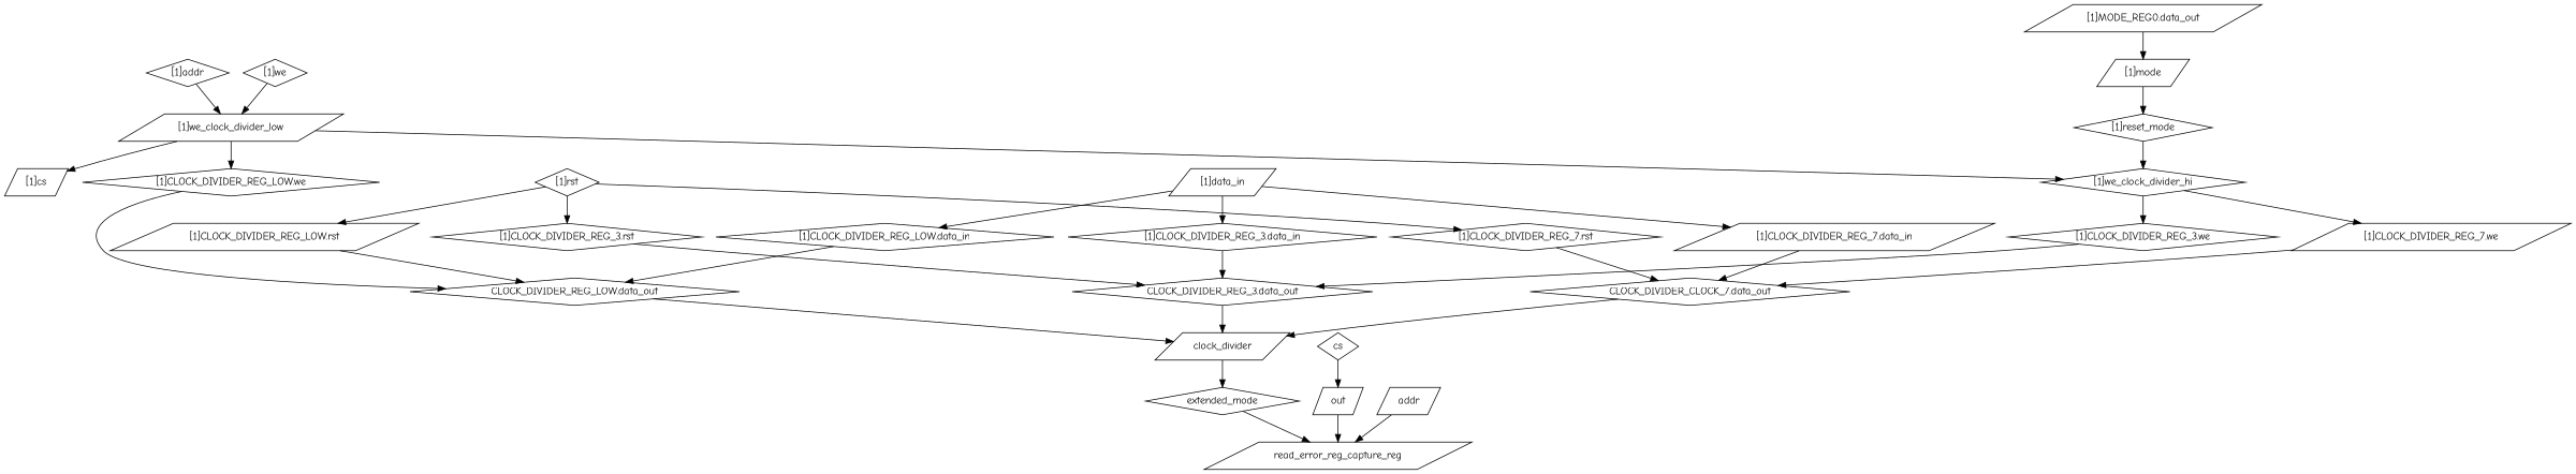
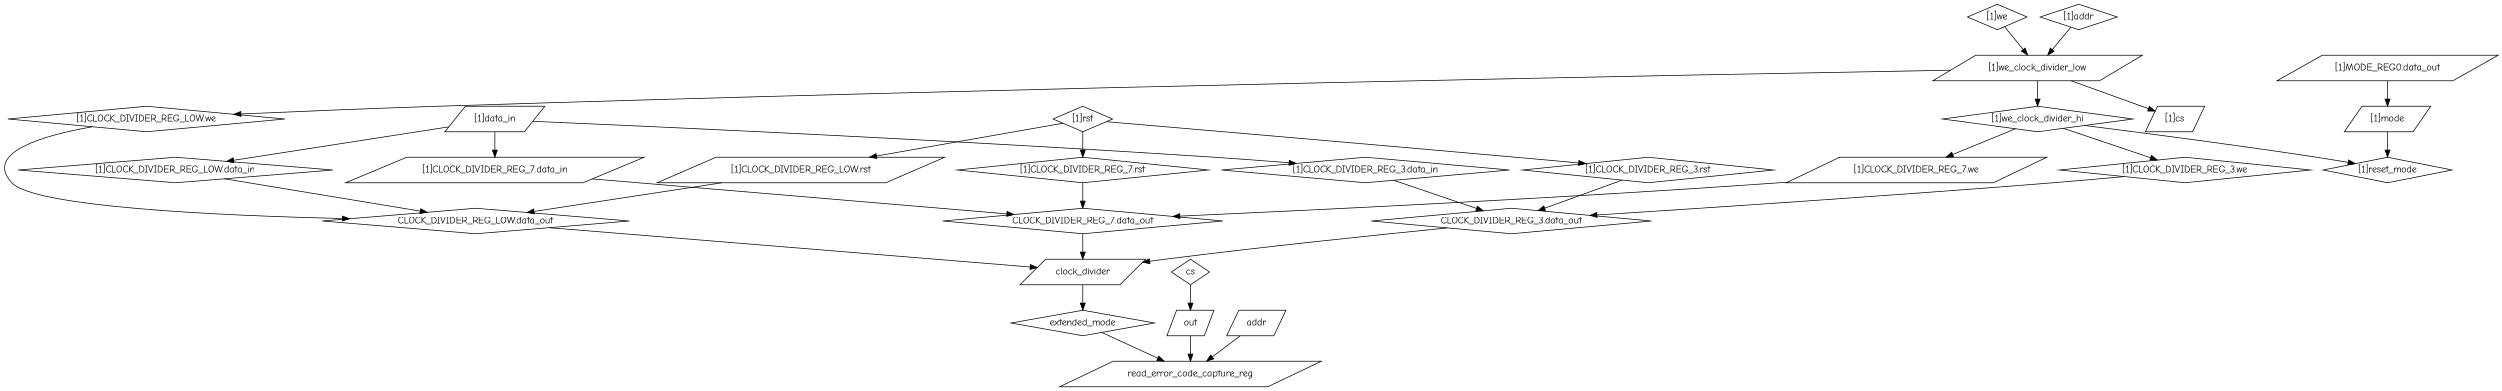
  strict digraph {
    fontname="Comic Neue"
    node [complexity=7 fontname="Comic Neue" importance=0.0290897664207 rank=0.00207784045862 shape=diamond]
    edge [fontname="Comic Neue"]
    "[1]rst" [importance=0.0440990830277 rank=0.00629986900396]
    "[1]CLOCK_DIVIDER_REG_LOW.rst" [importance=0.0420429673878 rank=0.00600613819826 shape=parallelogram]
    "[1]CLOCK_DIVIDER_REG_7.rst" [importance=0.0421566459748 rank=0.0060223779964]
    "[1]CLOCK_DIVIDER_REG_3.rst" [importance=0.0421566459748 rank=0.0060223779964]
    "CLOCK_DIVIDER_REG_LOW.data_out" [complexity=6 importance=0.0200418944731 rank=0.00334031574551]
-   "CLOCK_DIVIDER_REG_7.data_out" [complexity=6 importance=0.0200987337665 rank=0.00334978896109 label="CLOCK_DIVIDER_CLOCK_7.data_out"]
+   "CLOCK_DIVIDER_REG_7.data_out" [complexity=6 importance=0.0200987337665 rank=0.00334978896109]
    "CLOCK_DIVIDER_REG_3.data_out" [complexity=6 importance=0.0200987337665 rank=0.00334978896109]
    clock_divider [complexity=6 importance=0.0149121663583 rank=0.00248536105971 shape=parallelogram]
    "[1]cs" [complexity=14 shape=parallelogram]
    "[1]we_clock_divider_low" [complexity=10 importance=0.0271473293677 rank=0.00271473293677 shape=parallelogram]
    "[1]CLOCK_DIVIDER_REG_LOW.we" [importance=0.0224885229106 rank=0.00321264613009]
    "[1]we_clock_divider_hi" [importance=0.0251301096114 rank=0.00359001565877]
    "[1]CLOCK_DIVIDER_REG_3.we" [importance=0.0226588445442 rank=0.00323697779204]
    "[1]CLOCK_DIVIDER_REG_7.we" [importance=0.0226588445442 rank=0.00323697779204 shape=parallelogram]
    extended_mode [complexity=4 importance=0.00521908910961 rank=0.0013047722774]
    cs [importance=0.00625418190953 rank=0.000893454558504]
    n17 [complexity=4 importance=0.00431174485657 label=out rank=0.00107793621414 shape=parallelogram]
-   read_error_code_capture_reg [complexity=0 importance=0.00230666260704 rank=0.0 shape=parallelogram label=read_error_reg_capture_reg]
+   read_error_code_capture_reg [complexity=0 importance=0.00230666260704 rank=0.0 shape=parallelogram]
    "[1]reset_mode" [complexity=10 importance=0.0279387556302 rank=0.00279387556302]
    addr [complexity=4 importance=0.00424909966 rank=0.001062274915 shape=parallelogram]
    "[1]mode" [complexity=12 importance=0.0331321419398 rank=0.00276101182832 shape=parallelogram]
    "[1]data_in" [complexity=8 importance=0.0240113507452 rank=0.00300141884315 shape=parallelogram]
    "[1]CLOCK_DIVIDER_REG_3.data_in" [complexity=8 importance=0.0220689136923 rank=0.00275861421153]
    "[1]CLOCK_DIVIDER_REG_7.data_in" [complexity=8 importance=0.0220689136923 rank=0.00275861421153 shape=parallelogram]
    "[1]CLOCK_DIVIDER_REG_LOW.data_in" [complexity=8 importance=0.0220120743988 rank=0.00275150929985]
    "[1]we" [complexity=14]
    "[1]MODE_REG0.data_out" [complexity=12 importance=0.0396342347622 rank=0.00330285289685 shape=parallelogram]
    "[1]addr" [complexity=14]
    "[1]rst" -> "[1]CLOCK_DIVIDER_REG_LOW.rst"
    "[1]rst" -> "[1]CLOCK_DIVIDER_REG_7.rst"
    "[1]rst" -> "[1]CLOCK_DIVIDER_REG_3.rst"
    "[1]CLOCK_DIVIDER_REG_LOW.rst" -> "CLOCK_DIVIDER_REG_LOW.data_out"
    "[1]CLOCK_DIVIDER_REG_7.rst" -> "CLOCK_DIVIDER_REG_7.data_out"
    "[1]CLOCK_DIVIDER_REG_3.rst" -> "CLOCK_DIVIDER_REG_3.data_out"
    "CLOCK_DIVIDER_REG_LOW.data_out" -> clock_divider
    "CLOCK_DIVIDER_REG_7.data_out" -> clock_divider
    "CLOCK_DIVIDER_REG_3.data_out" -> clock_divider
    clock_divider -> extended_mode
    "[1]we_clock_divider_low" -> "[1]cs"
    "[1]we_clock_divider_low" -> "[1]CLOCK_DIVIDER_REG_LOW.we"
    "[1]we_clock_divider_low" -> "[1]we_clock_divider_hi"
    "[1]CLOCK_DIVIDER_REG_LOW.we" -> "CLOCK_DIVIDER_REG_LOW.data_out"
    "[1]we_clock_divider_hi" -> "[1]CLOCK_DIVIDER_REG_3.we"
    "[1]we_clock_divider_hi" -> "[1]CLOCK_DIVIDER_REG_7.we"
    "[1]CLOCK_DIVIDER_REG_3.we" -> "CLOCK_DIVIDER_REG_3.data_out"
    "[1]CLOCK_DIVIDER_REG_7.we" -> "CLOCK_DIVIDER_REG_7.data_out"
    extended_mode -> read_error_code_capture_reg
    cs -> n17
    n17 -> read_error_code_capture_reg
-   "[1]reset_mode" -> "[1]we_clock_divider_hi"
+   "[1]we_clock_divider_hi" -> "[1]reset_mode"
    addr -> read_error_code_capture_reg
    "[1]mode" -> "[1]reset_mode"
    "[1]data_in" -> "[1]CLOCK_DIVIDER_REG_3.data_in"
    "[1]data_in" -> "[1]CLOCK_DIVIDER_REG_7.data_in"
    "[1]data_in" -> "[1]CLOCK_DIVIDER_REG_LOW.data_in"
    "[1]CLOCK_DIVIDER_REG_3.data_in" -> "CLOCK_DIVIDER_REG_3.data_out"
    "[1]CLOCK_DIVIDER_REG_7.data_in" -> "CLOCK_DIVIDER_REG_7.data_out"
    "[1]CLOCK_DIVIDER_REG_LOW.data_in" -> "CLOCK_DIVIDER_REG_LOW.data_out"
    "[1]we" -> "[1]we_clock_divider_low"
    "[1]MODE_REG0.data_out" -> "[1]mode"
    "[1]addr" -> "[1]we_clock_divider_low"
  }
